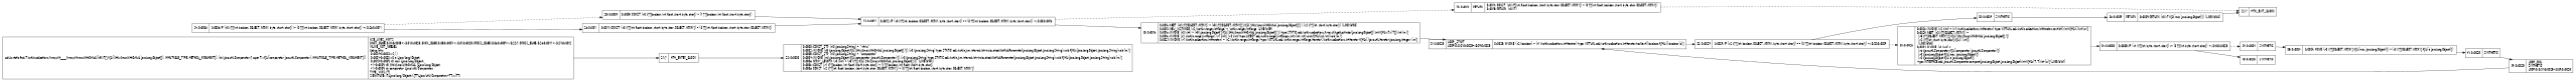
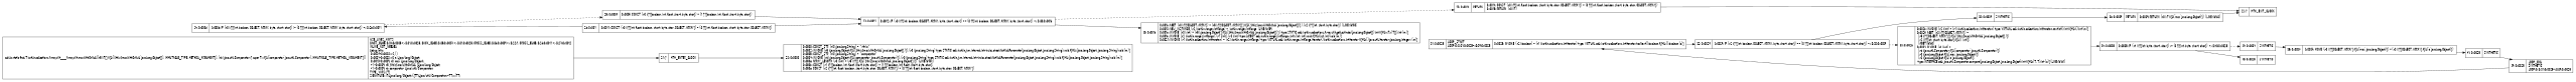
  digraph {
    fontname="Patrick Hand"
    rankdir=LR
    node [fontname="Patrick Hand" shape=record]
    edge [fontname="Patrick Hand"]
    n1 [label="{21\:\ ?|MTH_ENTER_BLOCK\l}"]
    n2 [label="{23\:\ 0x0000|0x0000: CONST_STR  (r0 I:java.lang.String) =  \"\<this\>\" \l0x0002: INVOKE  (r5 I:java.lang.Object A[D('$this$maxWithOrNull' java.lang.Object[])]), (r0 I:java.lang.String) type: STATIC call: kotlin.jvm.internal.Intrinsics.checkNotNullParameter(java.lang.Object, java.lang.String):void A[MD:(java.lang.Object, java.lang.String):void (m)]\l0x0005: CONST_STR  (r0 I:java.lang.String) =  \"comparator\" \l0x0007: INVOKE  (r6 I:java.lang.Object A[D('comparator' java.util.Comparator)]), (r0 I:java.lang.String) type: STATIC call: kotlin.jvm.internal.Intrinsics.checkNotNullParameter(java.lang.Object, java.lang.String):void A[MD:(java.lang.Object, java.lang.String):void (m)]\l0x000a: ARRAY_LENGTH  (r0 I:int) = (r5 I:??[] A[D('$this$maxWithOrNull' java.lang.Object[])])  (LINE:16157)\l0x000b: CONST  (r1 I:??[boolean, int, float, short, byte, char]) = (1 ??[boolean, int, float, short, byte, char]) \l0x000c: CONST  (r2 I:??[int, float, boolean, short, byte, char, OBJECT, ARRAY]) = (0 ??[int, float, boolean, short, byte, char, OBJECT, ARRAY]) \l}"]
    n3 [label="{24\:\ 0x000d|0x000d: IF  (r0 I:??[int, boolean, OBJECT, ARRAY, byte, short, char]) != (0 ??[int, boolean, OBJECT, ARRAY, byte, short, char])  \-\> B:26:0x0011 \l}"]
    n4 [label="{25\:\ 0x000f|0x000f: CONST  (r0 I:??[boolean, int, float, short, byte, char]) = (1 ??[boolean, int, float, short, byte, char]) \l}"]
    n5 [label="{26\:\ 0x0011|0x0011: CONST  (r0 I:??[int, float, boolean, short, byte, char, OBJECT, ARRAY]) = (0 ??[int, float, boolean, short, byte, char, OBJECT, ARRAY]) \l}"]
    n6 [label="{27\:\ 0x0012|0x0012: IF  (r0 I:??[int, boolean, OBJECT, ARRAY, byte, short, char]) == (0 ??[int, boolean, OBJECT, ARRAY, byte, short, char])  \-\> B:30:0x0016 \l}"]
    n7 [label="{28\:\ 0x0014|RETURN\l|0x0014: CONST  (r0 I:??[int, float, boolean, short, byte, char, OBJECT, ARRAY]) = (0 ??[int, float, boolean, short, byte, char, OBJECT, ARRAY]) \l0x0015: RETURN  (r0 I:T) \l}"]
    n8 [label="{30\:\ 0x0016|0x0016: AGET  (r0 I:??[OBJECT, ARRAY]) = (r5 I:??[OBJECT, ARRAY][] A[D('$this$maxWithOrNull' java.lang.Object[])]), (r2 I:??[int, short, byte, char])  (LINE:16158)\l0x0018: NEW_INSTANCE  (r2 I:kotlin.ranges.IntRange) =  kotlin.ranges.IntRange  (LINE:16159)\l0x001a: INVOKE  (r3 I:int) = (r5 I:java.lang.Object[] A[D('$this$maxWithOrNull' java.lang.Object[])]) type: STATIC call: kotlin.collections.ArraysKt.getLastIndex(java.lang.Object[]):int A[MD:\<T\>:(T[]):int (m)]\l0x001e: INVOKE  (r2 I:kotlin.ranges.IntRange), (r1 I:int), (r3 I:int) type: DIRECT call: kotlin.ranges.IntRange.\<init\>(int, int):void A[MD:(int, int):void (m)]\l0x0021: INVOKE  (r1 I:kotlin.collections.IntIterator) = (r2 I:kotlin.ranges.IntRange) type: VIRTUAL call: kotlin.ranges.IntRange.iterator():kotlin.collections.IntIterator A[MD:():java.util.Iterator\<java.lang.Integer\> (m)]\l}"]
    n9 [label="{22\:\ ?|MTH_EXIT_BLOCK\l}"]
    n10 [label="{31\:\ 0x0025|LOOP_START\lLOOP:0: B:31:0x0025\-\>B:39:0x0025\l|0x0025: INVOKE  (r2 I:boolean) = (r1 I:kotlin.collections.IntIterator) type: VIRTUAL call: kotlin.collections.IntIterator.hasNext():boolean A[MD:():boolean (c)]\l}"]
    n11 [label="{32\:\ 0x0029|0x0029: IF  (r2 I:??[int, boolean, OBJECT, ARRAY, byte, short, char]) == (0 ??[int, boolean, OBJECT, ARRAY, byte, short, char])  \-\> B:38:0x0039 \l}"]
-   n12 [label="{33\:\ 0x002b|0x002b: INVOKE  (r2 I:int) = (r1 I:kotlin.collections.IntIterator) type: VIRTUAL call: kotlin.collections.IntIterator.nextInt():int A[MD:():int (m)]\l0x002f: AGET  (r3 I:??[OBJECT, ARRAY]) = \l  (r5 I:??[OBJECT, ARRAY][] A[D('$this$maxWithOrNull' java.lang.Object[])])\l  (r2 I:??[int, short, byte, char] A[D('i' int)])\l  (LINE:16160)\l0x0031: INVOKE  (r4 I:int) = \l  (r6 I:java.util.Comparator A[D('comparator' java.util.Comparator)])\l  (r0 I:java.lang.Object A[D('max' java.lang.Object)])\l  (r3 I:java.lang.Object A[D('e' java.lang.Object)])\l type: INTERFACE call: java.util.Comparator.compare(java.lang.Object, java.lang.Object):int A[MD:(T, T):int (c)] (LINE:16161)\l}"]
+   n12 [label="{33\:\ 0x002b|0x002b: INVOKE  (r2 I:int) = (r1 I:kotlin.collections.IntIterator) type: VIRTUAL call: kotlin.collections.IntIterator.nextInt():int A[MD:():int (m)]\l0x002f: AGET  (r3 I:??[OBJECT, ARRAY]) = \l  (r5 I:??[OBJECT, ARRAY][] A[D('$this$maxWithOrNull' java.lang.Object[])])\l  (r2 I:??[int, short, byte, char] A[D('i' int)])\l  (AGET:16160)\l0x0031: INVOKE  (r4 I:int) = \l  (r6 I:java.util.Comparator A[D('comparator' java.util.Comparator)])\l  (r0 I:java.lang.Object A[D('max' java.lang.Object)])\l  (r3 I:java.lang.Object A[D('e' java.lang.Object)])\l type: INTERFACE call: java.util.Comparator.compare(java.lang.Object, java.lang.Object):int A[MD:(T, T):int (c)] (LINE:16161)\l}"]
    n13 [label="{38\:\ 0x0039|SYNTHETIC\l}"]
    n14 [label="{34\:\ 0x0035|0x0035: IF  (r4 I:??[int, byte, short, char]) \>= (0 ??[int, byte, short, char])  \-\> B:40:0x0025 \l}"]
    n15 [label="{36\:\ 0x0039|RETURN\l|0x0039: RETURN  (r0 I:T A[D('max' java.lang.Object)])  (LINE:16163)\l}"]
    n16 [label="{37\:\ 0x0037|SYNTHETIC\l}"]
    n17 [label="{40\:\ 0x0025|SYNTHETIC\l}"]
    n18 [label="{35\:\ 0x0037|0x0037: MOVE  (r0 I:??[OBJECT, ARRAY] A[D('max' java.lang.Object)]) = (r3 I:??[OBJECT, ARRAY] A[D('e' java.lang.Object)]) \l}"]
    n19 [label="{41\:\ 0x0025|SYNTHETIC\l}"]
    n20 [label="{39\:\ 0x0025|LOOP_END\lSYNTHETIC\lLOOP:0: B:31:0x0025\-\>B:39:0x0025\l}"]
    n21 [label="{public static final T kotlin.collections.ArraysKt___ArraysKt.maxWithOrNull((r5 I:T[] A[D('$this$maxWithOrNull' java.lang.Object[]), IMMUTABLE_TYPE, METHOD_ARGUMENT]), (r6 I:java.util.Comparator\<? super T\> A[D('comparator' java.util.Comparator), IMMUTABLE_TYPE, METHOD_ARGUMENT]))  | USE_LINES_HINTS\lBACK_EDGE: B:34:0x0035 \-\> B:31:0x0025, BACK_EDGE: B:35:0x0037 \-\> B:31:0x0025, CROSS_EDGE: B:36:0x0039 \-\> B:22:?, CROSS_EDGE: B:26:0x0011 \-\> B:27:0x0012\lINLINE_NOT_NEEDED\lDebug Info:\l  0x002f\-0x0038: r2 'i' I\l  0x0031\-0x0038: r3 'e' Ljava\/lang\/Object;\l  0x0018\-0x0039: r0 'max' Ljava\/lang\/Object;\l  \-1 \-0x0039: r5 '$this$maxWithOrNull' [Ljava\/lang\/Object;\l  \-1 \-0x0039: r6 'comparator' Ljava\/util\/Comparator;\lTYPE_VARS: [T]\lSIGNATURE: \<T:Ljava\/lang\/Object;\>([TT;Ljava\/util\/Comparator\<\-TT;\>;)TT;\l}"]
    n1 -> n2
    n3 -> n4 [style=dashed]
-   n3 -> n5
+   n5 -> n3
    n4 -> n6
    n5 -> n6
    n6 -> n7 [style=dashed]
    n6 -> n8
-   n7 -> n9 [style=dashed]
-   n8 -> n10
+   n7 -> n9
    n10 -> n11
    n11 -> n12 [style=dashed]
    n11 -> n13
    n12 -> n14
    n13 -> n15
    n14 -> n16 [style=dashed]
    n14 -> n17
    n15 -> n9
    n16 -> n18
    n18 -> n19
    n19 -> n20
    n20 -> n10
    n21 -> n1
  }
